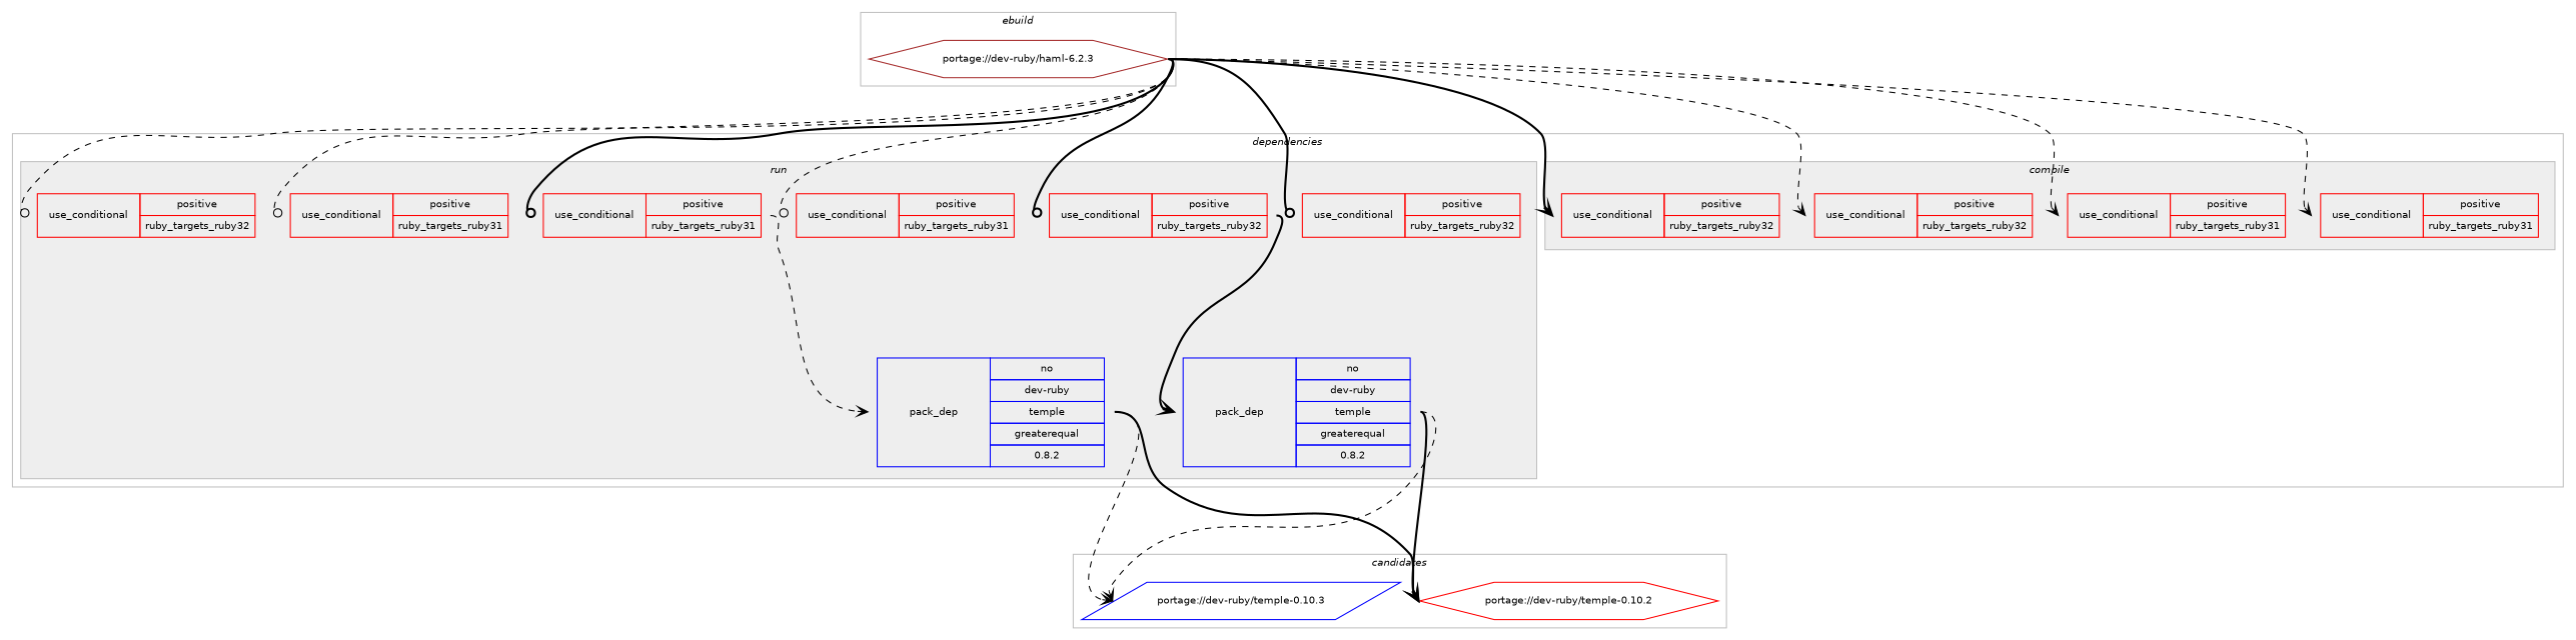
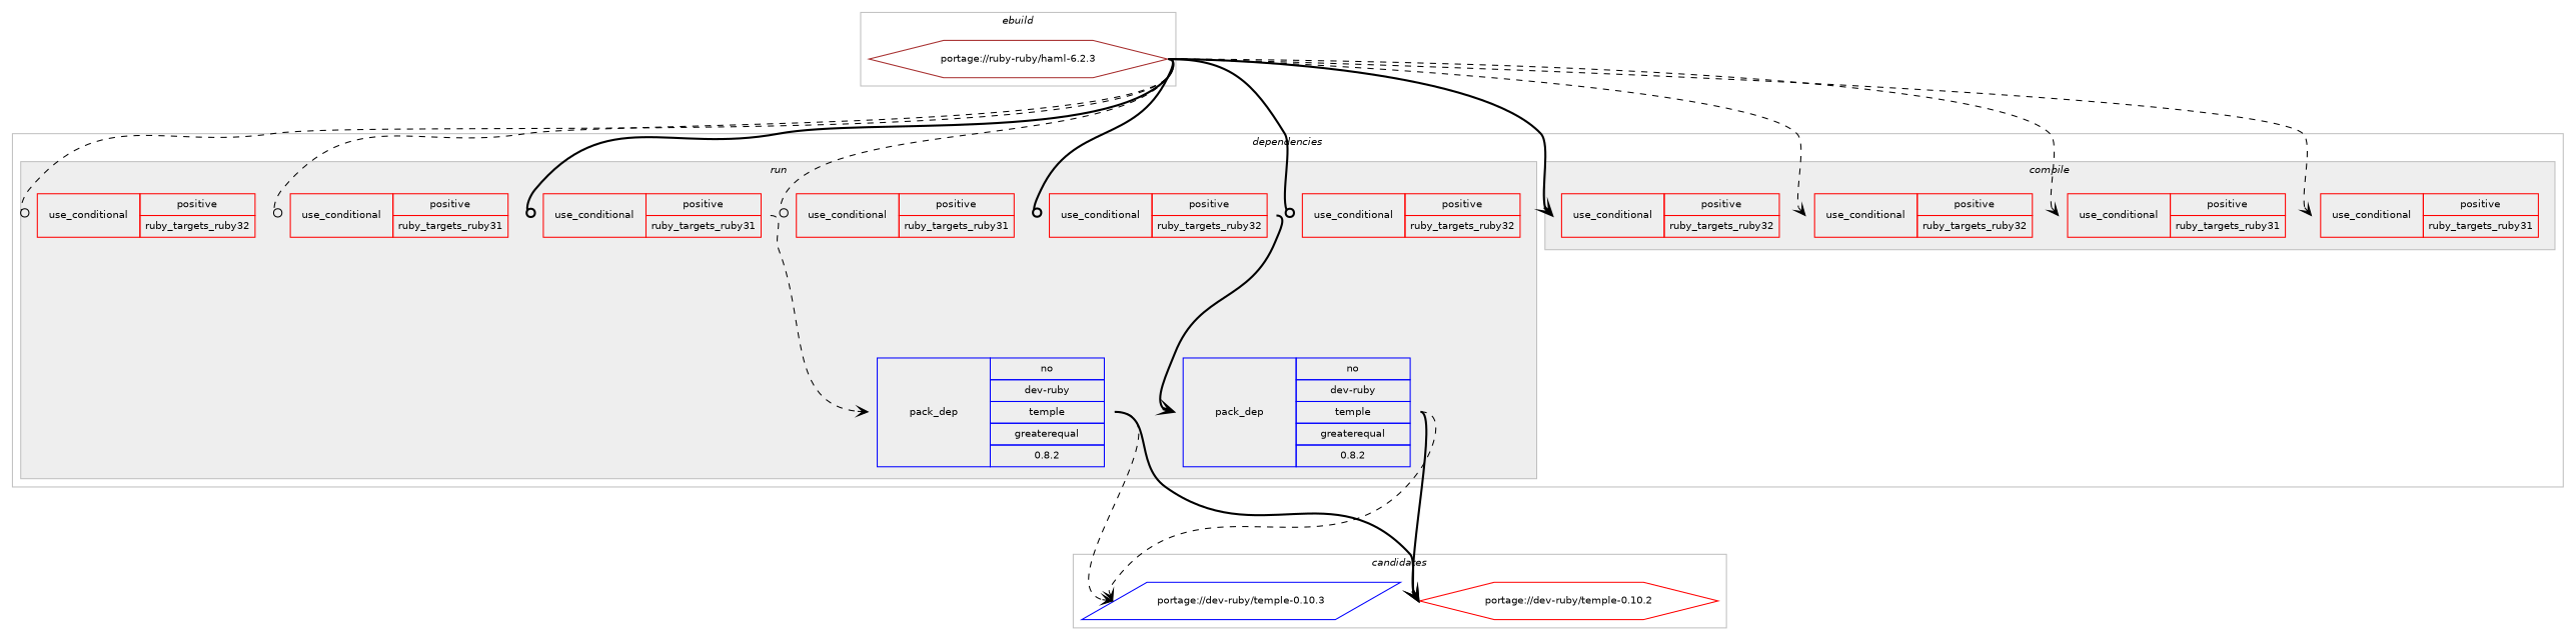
  digraph {
    compound=true
    concentrate=true
    fontname=Helvetica
    fontsize=10
    newrank=true
    rankdir=TB
    ranksep=1.5
    node [color=red fontname=Helvetica fontsize=10 shape=none]
    edge [arrowhead=vee headport=w style=dashed tailport=e weight=20]
-   n1 [color=brown label="portage://dev-ruby/haml-6.2.3" width=4 shape=hexagon]
+   n1 [color=brown label="portage://ruby-ruby/haml-6.2.3" width=4 shape=hexagon]
    n2 [label=<<TABLE BORDER="0" CELLBORDER="1" CELLSPACING="0" CELLPADDING="4"><TR><TD ROWSPAN="3" CELLPADDING="10">use_conditional</TD></TR><TR><TD>positive</TD></TR><TR><TD>ruby_targets_ruby31</TD></TR></TABLE>>]
    n3 [label=<<TABLE BORDER="0" CELLBORDER="1" CELLSPACING="0" CELLPADDING="4"><TR><TD ROWSPAN="3" CELLPADDING="10">use_conditional</TD></TR><TR><TD>positive</TD></TR><TR><TD>ruby_targets_ruby31</TD></TR></TABLE>>]
    n4 [label=<<TABLE BORDER="0" CELLBORDER="1" CELLSPACING="0" CELLPADDING="4"><TR><TD ROWSPAN="3" CELLPADDING="10">use_conditional</TD></TR><TR><TD>positive</TD></TR><TR><TD>ruby_targets_ruby32</TD></TR></TABLE>>]
    n5 [label=<<TABLE BORDER="0" CELLBORDER="1" CELLSPACING="0" CELLPADDING="4"><TR><TD ROWSPAN="3" CELLPADDING="10">use_conditional</TD></TR><TR><TD>positive</TD></TR><TR><TD>ruby_targets_ruby32</TD></TR></TABLE>>]
    n6 [label=<<TABLE BORDER="0" CELLBORDER="1" CELLSPACING="0" CELLPADDING="4"><TR><TD ROWSPAN="3" CELLPADDING="10">use_conditional</TD></TR><TR><TD>positive</TD></TR><TR><TD>ruby_targets_ruby31</TD></TR></TABLE>>]
    n7 [color=blue label=<<TABLE BORDER="0" CELLBORDER="1" CELLSPACING="0" CELLPADDING="4" WIDTH="220"><TR><TD ROWSPAN="6" CELLPADDING="30">pack_dep</TD></TR><TR><TD WIDTH="110">no</TD></TR><TR><TD>dev-ruby</TD></TR><TR><TD>temple</TD></TR><TR><TD>greaterequal</TD></TR><TR><TD>0.8.2</TD></TR></TABLE>>]
    n8 [label=<<TABLE BORDER="0" CELLBORDER="1" CELLSPACING="0" CELLPADDING="4"><TR><TD ROWSPAN="3" CELLPADDING="10">use_conditional</TD></TR><TR><TD>positive</TD></TR><TR><TD>ruby_targets_ruby31</TD></TR></TABLE>>]
    n9 [label=<<TABLE BORDER="0" CELLBORDER="1" CELLSPACING="0" CELLPADDING="4"><TR><TD ROWSPAN="3" CELLPADDING="10">use_conditional</TD></TR><TR><TD>positive</TD></TR><TR><TD>ruby_targets_ruby31</TD></TR></TABLE>>]
    n10 [label=<<TABLE BORDER="0" CELLBORDER="1" CELLSPACING="0" CELLPADDING="4"><TR><TD ROWSPAN="3" CELLPADDING="10">use_conditional</TD></TR><TR><TD>positive</TD></TR><TR><TD>ruby_targets_ruby32</TD></TR></TABLE>>]
    n11 [label=<<TABLE BORDER="0" CELLBORDER="1" CELLSPACING="0" CELLPADDING="4"><TR><TD ROWSPAN="3" CELLPADDING="10">use_conditional</TD></TR><TR><TD>positive</TD></TR><TR><TD>ruby_targets_ruby32</TD></TR></TABLE>>]
    n12 [color=blue label=<<TABLE BORDER="0" CELLBORDER="1" CELLSPACING="0" CELLPADDING="4" WIDTH="220"><TR><TD ROWSPAN="6" CELLPADDING="30">pack_dep</TD></TR><TR><TD WIDTH="110">no</TD></TR><TR><TD>dev-ruby</TD></TR><TR><TD>temple</TD></TR><TR><TD>greaterequal</TD></TR><TR><TD>0.8.2</TD></TR></TABLE>>]
    n13 [label=<<TABLE BORDER="0" CELLBORDER="1" CELLSPACING="0" CELLPADDING="4"><TR><TD ROWSPAN="3" CELLPADDING="10">use_conditional</TD></TR><TR><TD>positive</TD></TR><TR><TD>ruby_targets_ruby32</TD></TR></TABLE>>]
    n14 [label="portage://dev-ruby/temple-0.10.2" width=4 shape=hexagon]
    n15 [color=blue label="portage://dev-ruby/temple-0.10.3" width=4 shape=parallelogram]
    subgraph cluster_1 {
      color=gray
      label=<<i>ebuild</i>>
      rank=same
      n1
    }
    subgraph cluster_2 {
      color=gray
      label=<<i>dependencies</i>>
      subgraph cluster_3 {
        color=gray
        fillcolor="#eeeeee"
        label=<<i>compile</i>>
        style=filled
        subgraph sub_4 {
          color=gray
          fillcolor="#eeeeee"
          label=<<i>compile</i>>
          style=filled
          n2
        }
        subgraph sub_5 {
          color=gray
          fillcolor="#eeeeee"
          label=<<i>compile</i>>
          style=filled
          n3
        }
        subgraph sub_6 {
          color=gray
          fillcolor="#eeeeee"
          label=<<i>compile</i>>
          style=filled
          n4
        }
        subgraph sub_7 {
          color=gray
          fillcolor="#eeeeee"
          label=<<i>compile</i>>
          style=filled
          n5
        }
      }
      subgraph cluster_8 {
        color=gray
        fillcolor="#eeeeee"
        label=<<i>compile and run</i>>
        style=filled
      }
      subgraph cluster_9 {
        color=gray
        fillcolor="#eeeeee"
        label=<<i>run</i>>
        style=filled
        subgraph sub_10 {
          color=gray
          fillcolor="#eeeeee"
          label=<<i>run</i>>
          style=filled
          n6
        }
        subgraph sub_11 {
          color=gray
          fillcolor="#eeeeee"
          label=<<i>run</i>>
          style=filled
          n8
          subgraph sub_12 {
            color=gray
            fillcolor="#eeeeee"
            label=<<i>run</i>>
            style=filled
            n7
          }
        }
        subgraph sub_13 {
          color=gray
          fillcolor="#eeeeee"
          label=<<i>run</i>>
          style=filled
          n9
        }
        subgraph sub_14 {
          color=gray
          fillcolor="#eeeeee"
          label=<<i>run</i>>
          style=filled
          n10
        }
        subgraph sub_15 {
          color=gray
          fillcolor="#eeeeee"
          label=<<i>run</i>>
          style=filled
          n11
        }
        subgraph sub_16 {
          color=gray
          fillcolor="#eeeeee"
          label=<<i>run</i>>
          style=filled
          n13
          subgraph sub_17 {
            color=gray
            fillcolor="#eeeeee"
            label=<<i>run</i>>
            style=filled
            n12
          }
        }
      }
    }
    subgraph cluster_18 {
      color=gray
      label=<<i>candidates</i>>
      rank=same
      subgraph sub_19 {
        color=black
        label=<<i>candidates</i>>
        nodesep=1
        rank=same
        n14
        n15
      }
      subgraph sub_20 {
        color=black
        label=<<i>candidates</i>>
        nodesep=1
        rank=same
        n14
        n15
      }
    }
    n1 -> n2
    n1 -> n3
    n1 -> n4
    n1 -> n5 [style=bold]
    n1 -> n6 [arrowhead=odot]
    n1 -> n8 [arrowhead=odot style=bold]
    n1 -> n9 [arrowhead=odot]
    n1 -> n10 [arrowhead=odot]
    n1 -> n11 [arrowhead=odot style=bold]
    n1 -> n13 [arrowhead=odot style=bold]
    n7 -> n14 [style=bold weight=100]
    n7 -> n15 [weight=100]
    n8 -> n7
    n12 -> n14 [style=bold weight=100]
    n12 -> n15 [weight=100]
    n13 -> n12 [style=bold]
  }
